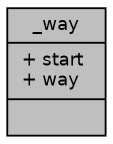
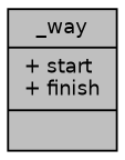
  digraph {
-   n1 [color=black fillcolor=grey75 fontcolor=black fontname=Helvetica fontsize=10 height=0.2 label="{_way\n|+ start\l+ way\l|}" shape=record style=filled width=0.4]
+   n1 [color=black fillcolor=grey75 fontcolor=black fontname=Helvetica fontsize=10 height=0.2 label="{_way\n|+ start\l+ finish\l|}" shape=record style=filled width=0.4]
  }
